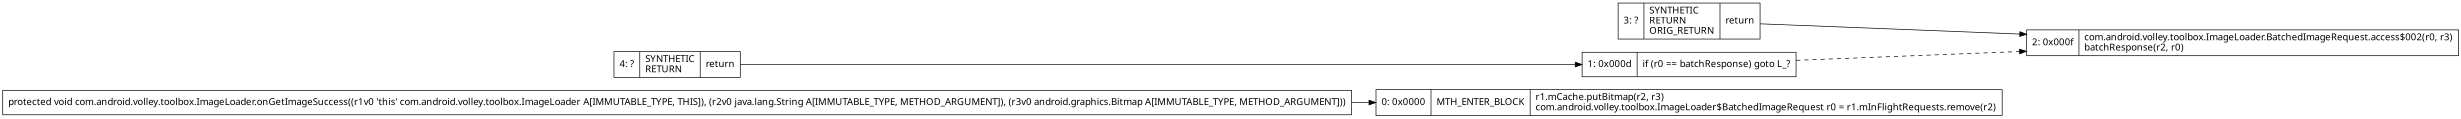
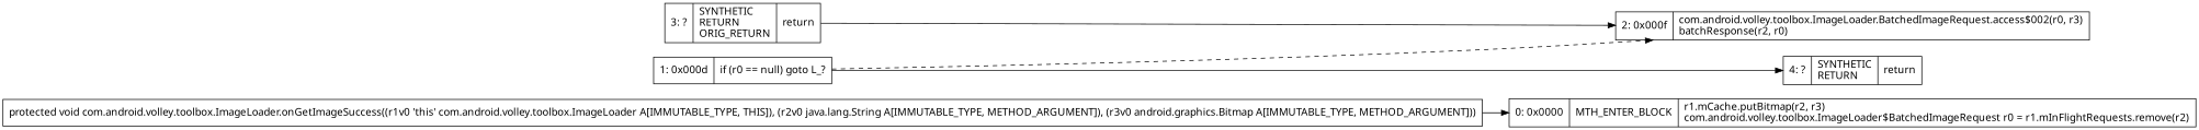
  digraph {
    fontname="Noto Sans"
    rankdir=LR
    node [fontname="Noto Sans" shape=record]
    edge [fontname="Noto Sans"]
    n1 [label="{0\:\ 0x0000|MTH_ENTER_BLOCK\l|r1.mCache.putBitmap(r2, r3)\lcom.android.volley.toolbox.ImageLoader$BatchedImageRequest r0 = r1.mInFlightRequests.remove(r2)\l}"]
-   n2 [label="{1\:\ 0x000d|if (r0 == batchResponse) goto L_?\l}"]
+   n2 [label="{1\:\ 0x000d|if (r0 == null) goto L_?\l}"]
    n3 [label="{2\:\ 0x000f|com.android.volley.toolbox.ImageLoader.BatchedImageRequest.access$002(r0, r3)\lbatchResponse(r2, r0)\l}"]
    n4 [label="{4\:\ ?|SYNTHETIC\lRETURN\l|return\l}"]
    n5 [label="{3\:\ ?|SYNTHETIC\lRETURN\lORIG_RETURN\l|return\l}"]
    n6 [label="{protected void com.android.volley.toolbox.ImageLoader.onGetImageSuccess((r1v0 'this' com.android.volley.toolbox.ImageLoader A[IMMUTABLE_TYPE, THIS]), (r2v0 java.lang.String A[IMMUTABLE_TYPE, METHOD_ARGUMENT]), (r3v0 android.graphics.Bitmap A[IMMUTABLE_TYPE, METHOD_ARGUMENT])) }"]
    n2 -> n3 [style=dashed]
-   n4 -> n2
+   n2 -> n4
    n5 -> n3
    n6 -> n1
  }
